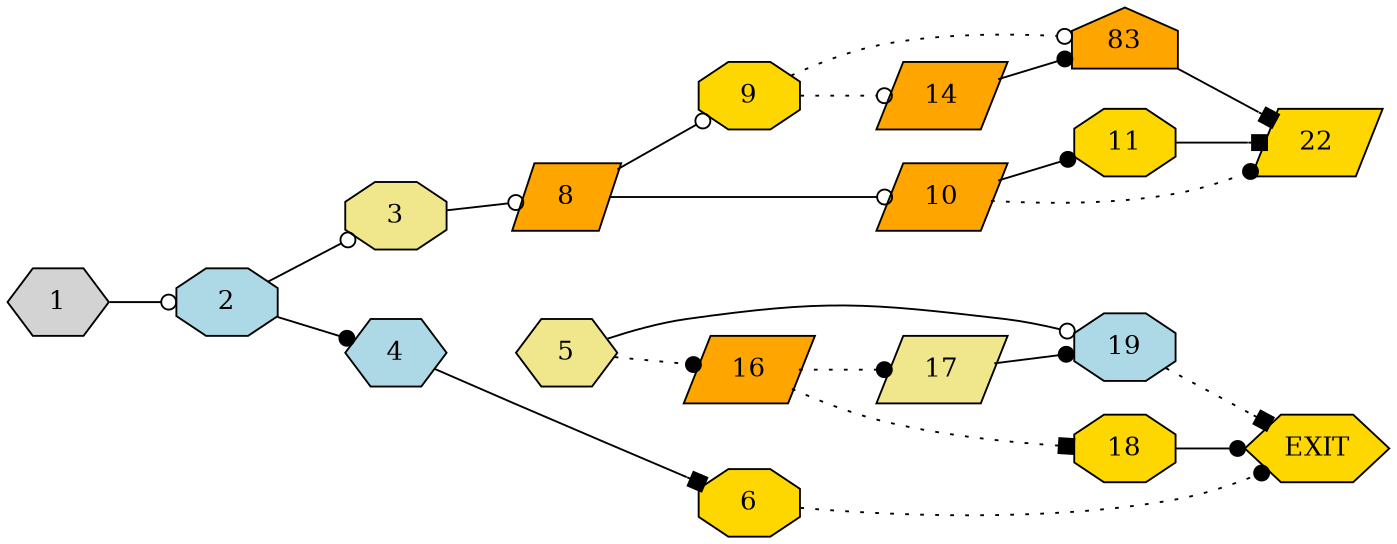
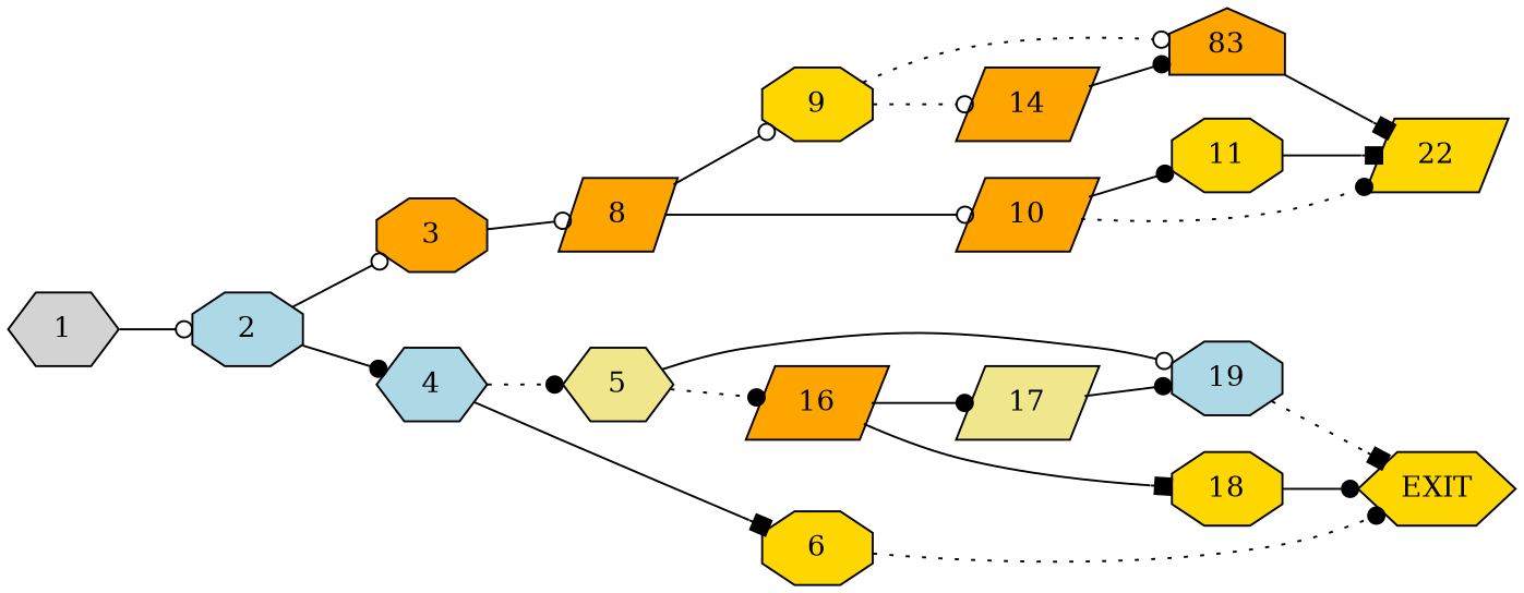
  digraph {
    rankdir=LR
    node [fillcolor=gold shape=octagon style=filled]
    edge [arrowhead=dot style=solid]
    1 [fillcolor=lightgrey shape=hexagon]
    2 [fillcolor=lightblue]
    n3 [label=EXIT shape=hexagon]
-   3 [fillcolor=khaki]
+   3 [fillcolor=orange]
    4 [fillcolor=lightblue shape=hexagon]
    8 [fillcolor=orange shape=parallelogram]
    5 [fillcolor=khaki shape=hexagon]
    6
    9
    10 [fillcolor=orange shape=parallelogram]
    n11 [fillcolor=lightblue label=19]
    16 [fillcolor=orange shape=parallelogram]
    17 [fillcolor=khaki shape=parallelogram]
    18
    n15 [fillcolor=orange label=83 shape=house]
    14 [fillcolor=orange shape=parallelogram]
    11
    n18 [label=22 shape=parallelogram]
    1 -> 2 [arrowhead=odot]
    2 -> 3 [arrowhead=odot]
    2 -> 4
    3 -> 8 [arrowhead=odot]
+   4 -> 5 [style=dotted]
    4 -> 6 [arrowhead=box]
    8 -> 9 [arrowhead=odot]
    8 -> 10 [arrowhead=odot]
    5 -> n11 [arrowhead=odot]
    5 -> 16 [style=dotted]
    6 -> n3 [style=dotted]
    9 -> n15 [arrowhead=odot style=dotted]
    9 -> 14 [arrowhead=odot style=dotted]
    10 -> 11
    10 -> n18 [style=dotted]
    n11 -> n3 [arrowhead=box style=dotted]
-   16 -> 17 [style=dotted]
-   16 -> 18 [arrowhead=box style=dotted]
+   16 -> 17
+   16 -> 18 [arrowhead=box]
    17 -> n11
    18 -> n3
    n15 -> n18 [arrowhead=box]
    14 -> n15
    11 -> n18 [arrowhead=box]
  }
